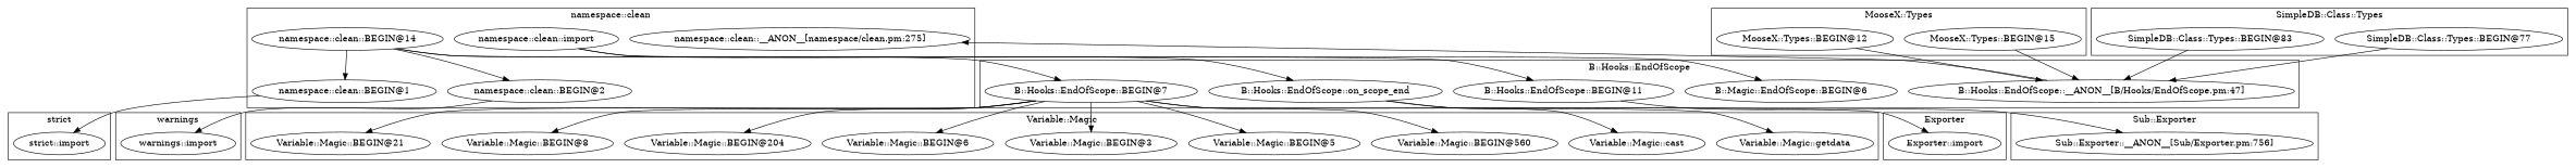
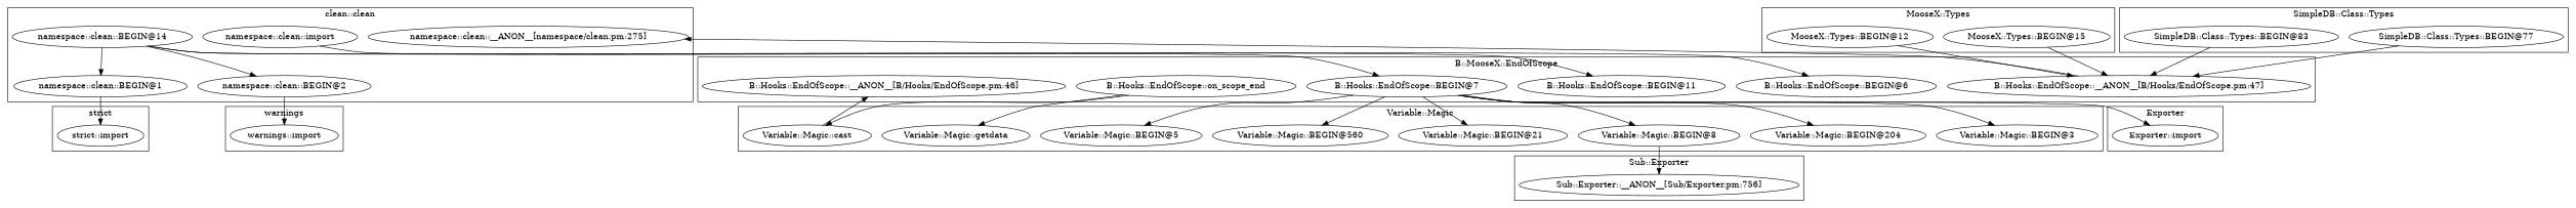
  digraph {
    "Variable::Magic::BEGIN@5"
    "Variable::Magic::BEGIN@3"
-   "Variable::Magic::BEGIN@6"
    "Variable::Magic::BEGIN@204"
    "Variable::Magic::BEGIN@8"
    "Variable::Magic::BEGIN@21"
    "Variable::Magic::BEGIN@560"
    "Variable::Magic::getdata"
    "Variable::Magic::cast"
    "warnings::import"
    "B::Hooks::EndOfScope::BEGIN@7"
    "B::Hooks::EndOfScope::BEGIN@11"
+   "B::Hooks::EndOfScope::__ANON__[B/Hooks/EndOfScope.pm:46]"
    "B::Hooks::EndOfScope::__ANON__[B/Hooks/EndOfScope.pm:47]"
    "B::Hooks::EndOfScope::on_scope_end"
-   "B::Hooks::EndOfScope::BEGIN@6" [label="B::Magic::EndOfScope::BEGIN@6"]
+   "B::Hooks::EndOfScope::BEGIN@6"
    "namespace::clean::import"
    "namespace::clean::BEGIN@14"
    "namespace::clean::__ANON__[namespace/clean.pm:275]"
    "namespace::clean::BEGIN@1"
    "namespace::clean::BEGIN@2"
    "Sub::Exporter::__ANON__[Sub/Exporter.pm:756]"
    "strict::import"
    "MooseX::Types::BEGIN@12"
    "MooseX::Types::BEGIN@15"
    "Exporter::import"
    "SimpleDB::Class::Types::BEGIN@83"
    "SimpleDB::Class::Types::BEGIN@77"
    subgraph cluster_1 {
      label="Variable::Magic"
      "Variable::Magic::BEGIN@5"
      "Variable::Magic::BEGIN@3"
-     "Variable::Magic::BEGIN@6"
      "Variable::Magic::BEGIN@204"
      "Variable::Magic::BEGIN@8"
      "Variable::Magic::BEGIN@21"
      "Variable::Magic::BEGIN@560"
      "Variable::Magic::getdata"
      "Variable::Magic::cast"
    }
    subgraph cluster_2 {
      label=warnings
      "warnings::import"
    }
    subgraph cluster_3 {
-     label="B::Hooks::EndOfScope"
+     label="B::MooseX::EndOfScope"
      "B::Hooks::EndOfScope::BEGIN@7"
      "B::Hooks::EndOfScope::BEGIN@11"
+     "B::Hooks::EndOfScope::__ANON__[B/Hooks/EndOfScope.pm:46]"
      "B::Hooks::EndOfScope::__ANON__[B/Hooks/EndOfScope.pm:47]"
      "B::Hooks::EndOfScope::on_scope_end"
      "B::Hooks::EndOfScope::BEGIN@6"
    }
    subgraph cluster_4 {
-     label="namespace::clean"
+     label="clean::clean"
      "namespace::clean::import"
      "namespace::clean::BEGIN@14"
      "namespace::clean::__ANON__[namespace/clean.pm:275]"
      "namespace::clean::BEGIN@1"
      "namespace::clean::BEGIN@2"
    }
    subgraph cluster_5 {
      label="Sub::Exporter"
      "Sub::Exporter::__ANON__[Sub/Exporter.pm:756]"
    }
    subgraph cluster_6 {
      label="strict"
      "strict::import"
    }
    subgraph cluster_7 {
      label="MooseX::Types"
      "MooseX::Types::BEGIN@12"
      "MooseX::Types::BEGIN@15"
    }
    subgraph cluster_8 {
      label=Exporter
      "Exporter::import"
    }
    subgraph cluster_9 {
      label="SimpleDB::Class::Types"
      "SimpleDB::Class::Types::BEGIN@83"
      "SimpleDB::Class::Types::BEGIN@77"
    }
+   "Variable::Magic::cast" -> "B::Hooks::EndOfScope::__ANON__[B/Hooks/EndOfScope.pm:46]"
    "B::Hooks::EndOfScope::BEGIN@7" -> "Variable::Magic::BEGIN@5"
    "B::Hooks::EndOfScope::BEGIN@7" -> "Variable::Magic::BEGIN@3"
-   "B::Hooks::EndOfScope::BEGIN@7" -> "Variable::Magic::BEGIN@6"
    "B::Hooks::EndOfScope::BEGIN@7" -> "Variable::Magic::BEGIN@204"
    "B::Hooks::EndOfScope::BEGIN@7" -> "Variable::Magic::BEGIN@8"
    "B::Hooks::EndOfScope::BEGIN@7" -> "Variable::Magic::BEGIN@21"
    "B::Hooks::EndOfScope::BEGIN@7" -> "Variable::Magic::BEGIN@560"
    "B::Hooks::EndOfScope::BEGIN@7" -> "Exporter::import"
-   "B::Hooks::EndOfScope::BEGIN@11" -> "Sub::Exporter::__ANON__[Sub/Exporter.pm:756]"
+   "Variable::Magic::BEGIN@8" -> "Sub::Exporter::__ANON__[Sub/Exporter.pm:756]"
    "B::Hooks::EndOfScope::__ANON__[B/Hooks/EndOfScope.pm:47]" -> "namespace::clean::__ANON__[namespace/clean.pm:275]"
    "B::Hooks::EndOfScope::on_scope_end" -> "Variable::Magic::getdata"
    "B::Hooks::EndOfScope::on_scope_end" -> "Variable::Magic::cast"
-   "namespace::clean::import" -> "B::Hooks::EndOfScope::on_scope_end"
    "namespace::clean::import" -> "B::Hooks::EndOfScope::BEGIN@6"
    "namespace::clean::BEGIN@14" -> "B::Hooks::EndOfScope::BEGIN@7"
    "namespace::clean::BEGIN@14" -> "B::Hooks::EndOfScope::BEGIN@11"
    "namespace::clean::BEGIN@14" -> "namespace::clean::BEGIN@1"
    "namespace::clean::BEGIN@14" -> "namespace::clean::BEGIN@2"
    "namespace::clean::BEGIN@1" -> "strict::import"
    "namespace::clean::BEGIN@2" -> "warnings::import"
    "MooseX::Types::BEGIN@12" -> "B::Hooks::EndOfScope::__ANON__[B/Hooks/EndOfScope.pm:47]"
    "MooseX::Types::BEGIN@15" -> "B::Hooks::EndOfScope::__ANON__[B/Hooks/EndOfScope.pm:47]"
    "SimpleDB::Class::Types::BEGIN@83" -> "B::Hooks::EndOfScope::__ANON__[B/Hooks/EndOfScope.pm:47]"
    "SimpleDB::Class::Types::BEGIN@77" -> "B::Hooks::EndOfScope::__ANON__[B/Hooks/EndOfScope.pm:47]"
  }
